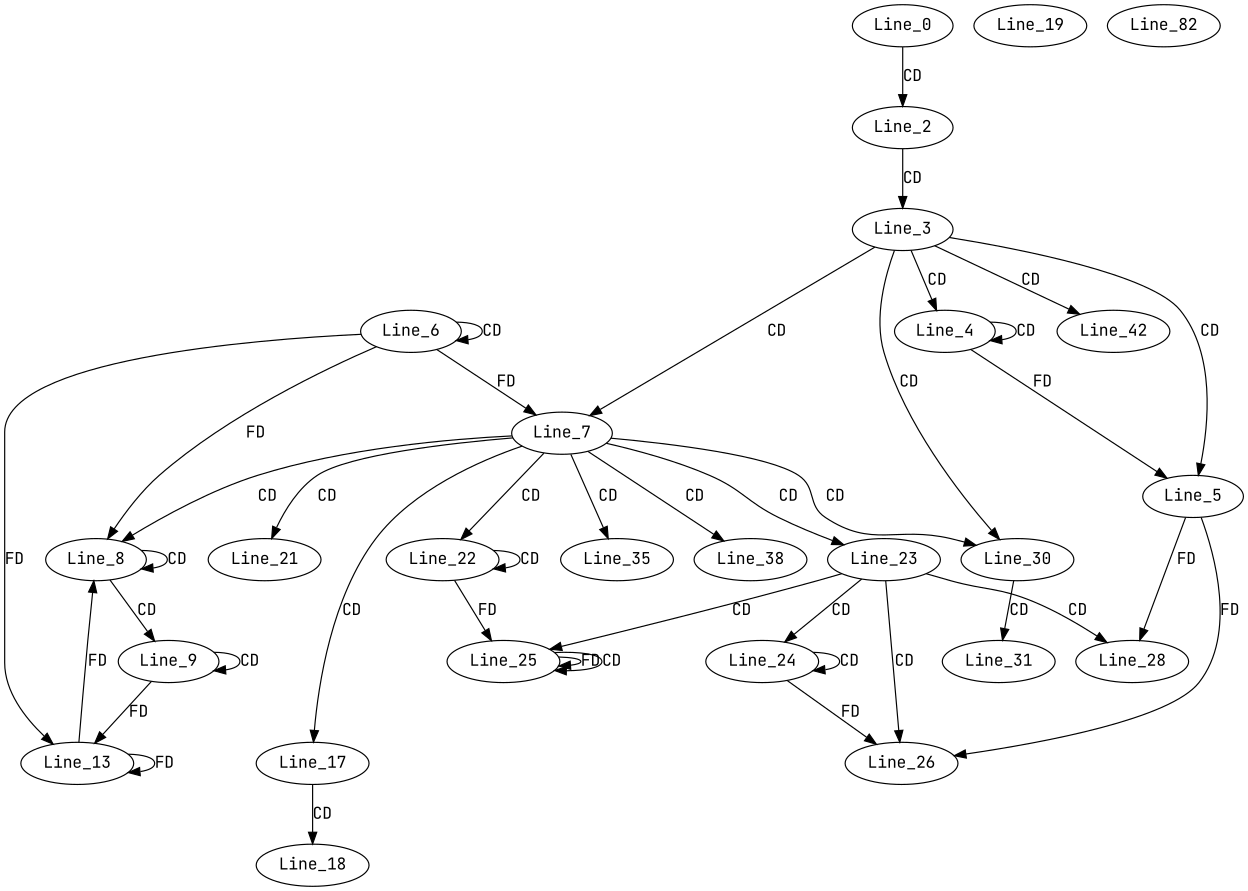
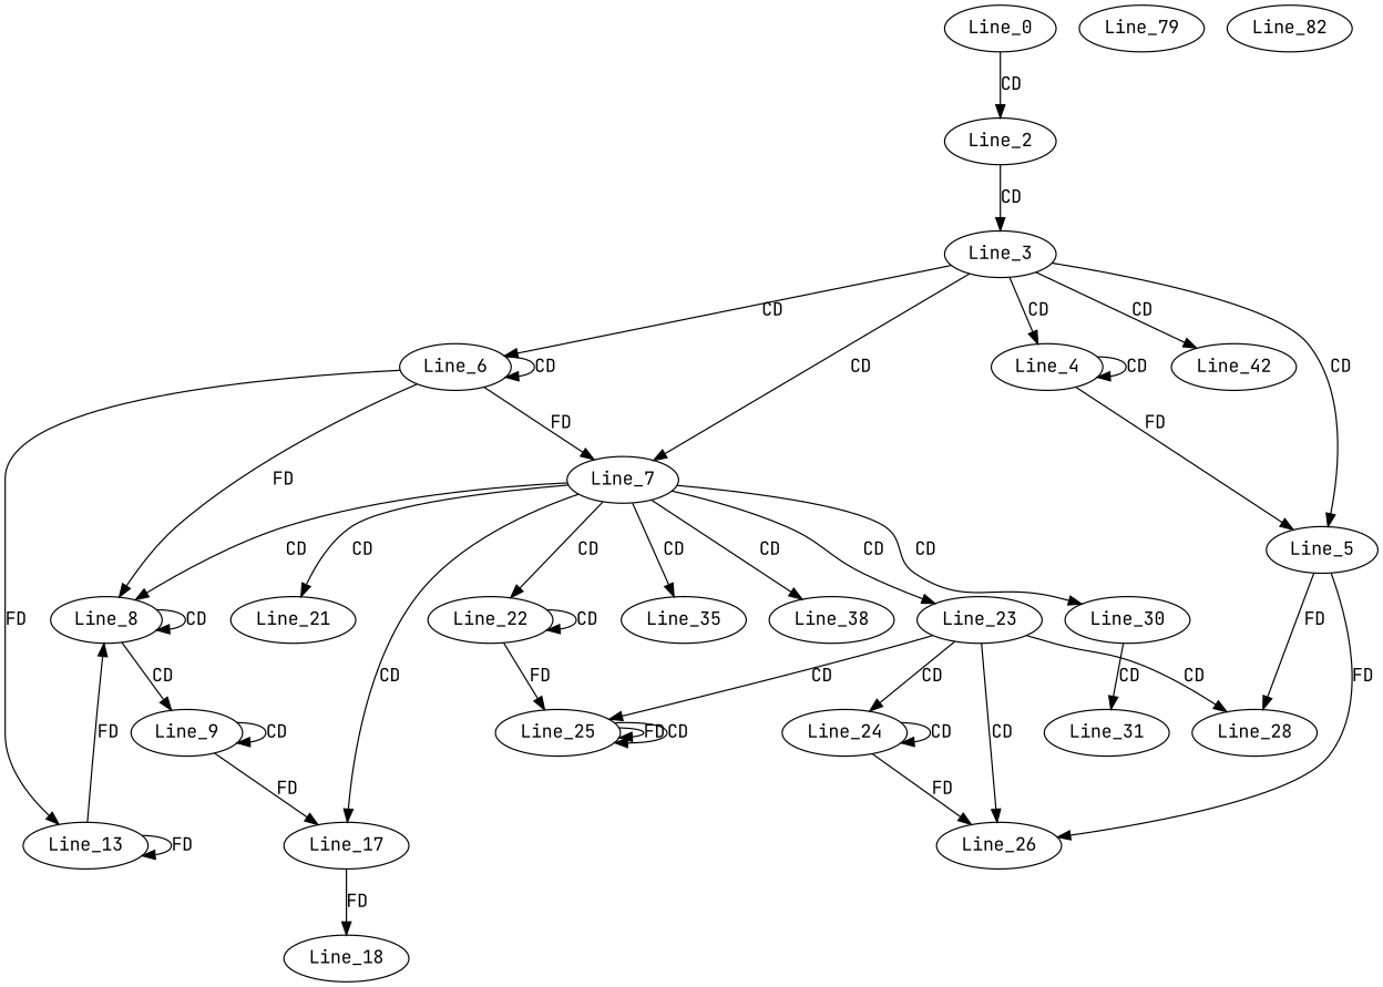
  digraph {
    fontname="JetBrains Mono"
    node [fontname="JetBrains Mono"]
    edge [fontname="JetBrains Mono"]
    Line_0
    Line_2
    Line_3
    Line_4
    Line_5
    Line_6
    Line_7
    Line_42
    Line_26
    Line_28
    Line_8
    Line_13
    Line_17
    Line_21
    Line_22
    Line_23
    Line_30
    Line_35
    Line_38
    Line_9
    Line_18
    Line_25
    Line_24
    Line_31
-   Line_19
+   Line_19 [label=Line_79]
    n26 [label=Line_82]
    Line_0 -> Line_2 [label=CD]
    Line_2 -> Line_3 [label=CD]
    Line_3 -> Line_4 [label=CD]
    Line_3 -> Line_5 [label=CD]
-   Line_3 -> Line_30 [label=CD]
+   Line_3 -> Line_6 [label=CD]
    Line_3 -> Line_7 [label=CD]
    Line_3 -> Line_42 [label=CD]
    Line_4 -> Line_4 [label=CD]
    Line_4 -> Line_5 [label=FD]
    Line_5 -> Line_26 [label=FD]
    Line_5 -> Line_28 [label=FD]
    Line_6 -> Line_6 [label=CD]
    Line_6 -> Line_7 [label=FD]
    Line_6 -> Line_8 [label=FD]
    Line_6 -> Line_13 [label=FD]
    Line_7 -> Line_8 [label=CD]
    Line_7 -> Line_17 [label=CD]
    Line_7 -> Line_21 [label=CD]
    Line_7 -> Line_22 [label=CD]
    Line_7 -> Line_23 [label=CD]
    Line_7 -> Line_30 [label=CD]
    Line_7 -> Line_35 [label=CD]
    Line_7 -> Line_38 [label=CD]
    Line_8 -> Line_8 [label=CD]
    Line_8 -> Line_9 [label=CD]
    Line_13 -> Line_8 [label=FD]
    Line_13 -> Line_13 [label=FD]
-   Line_17 -> Line_18 [label=CD]
+   Line_17 -> Line_18 [label=FD]
    Line_22 -> Line_22 [label=CD]
    Line_22 -> Line_25 [label=FD]
    Line_23 -> Line_26 [label=CD]
    Line_23 -> Line_28 [label=CD]
    Line_23 -> Line_25 [label=CD]
    Line_23 -> Line_24 [label=CD]
    Line_30 -> Line_31 [label=CD]
-   Line_9 -> Line_13 [label=FD]
+   Line_9 -> Line_17 [label=FD]
    Line_9 -> Line_9 [label=CD]
    Line_25 -> Line_25 [label=FD]
    Line_25 -> Line_25 [label=CD]
    Line_24 -> Line_26 [label=FD]
    Line_24 -> Line_24 [label=CD]
  }
